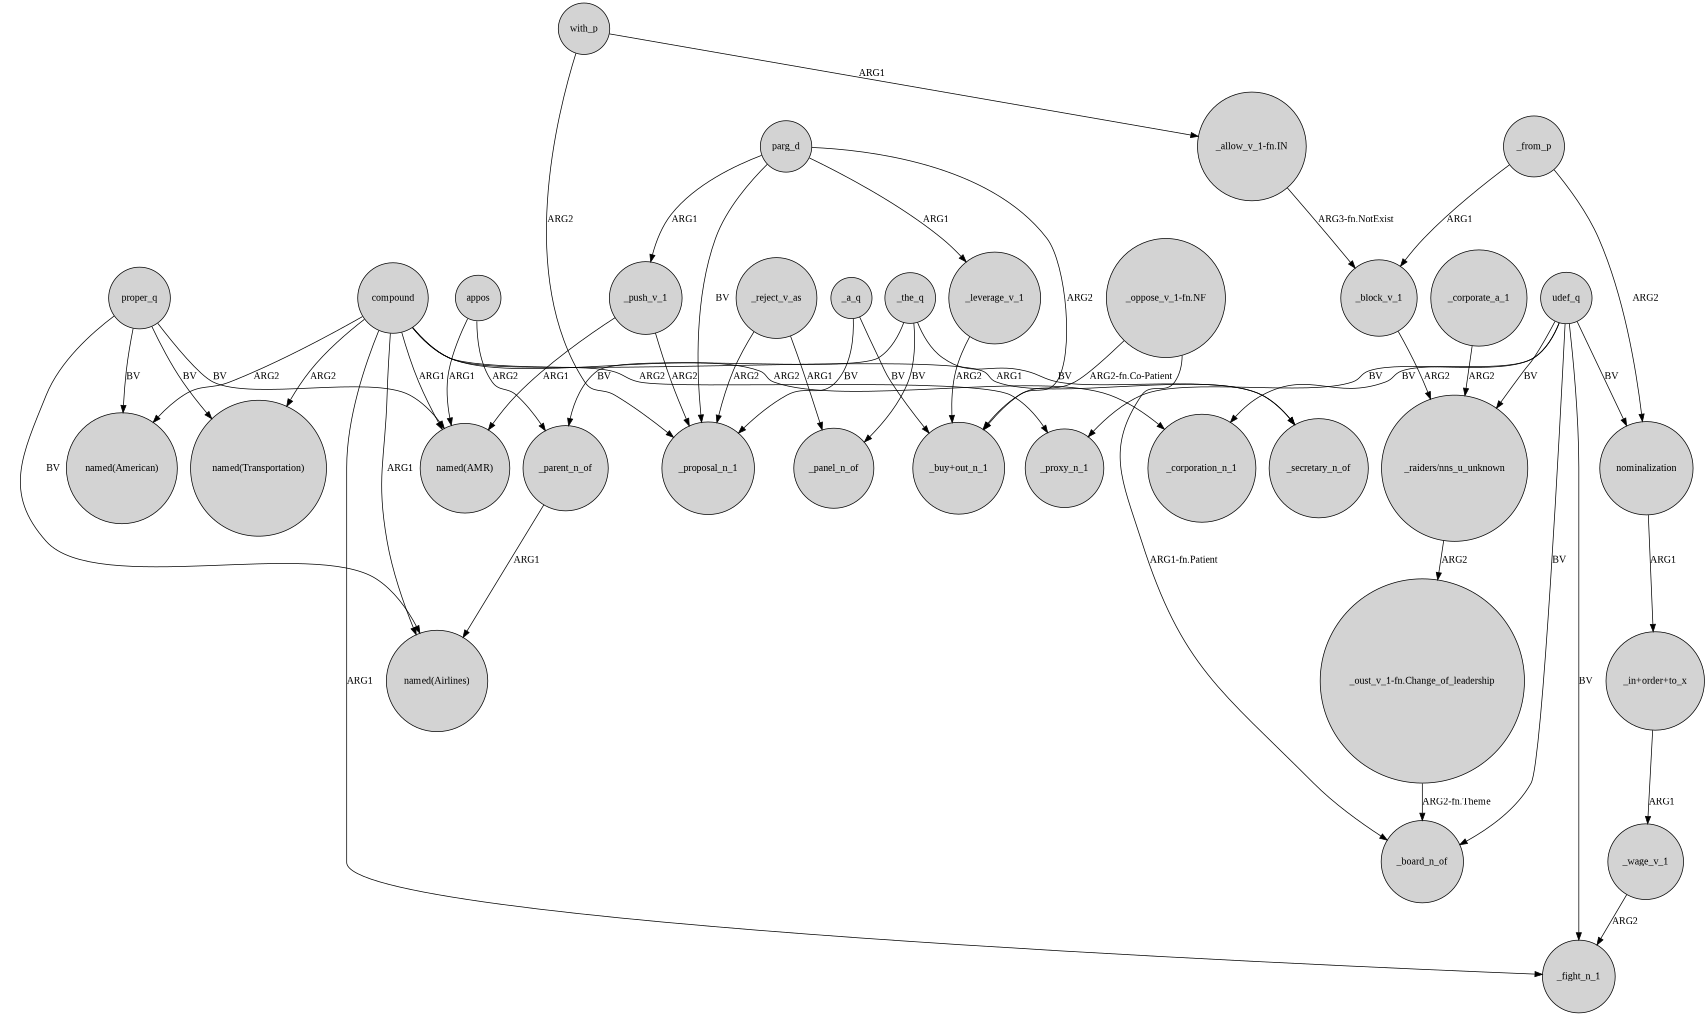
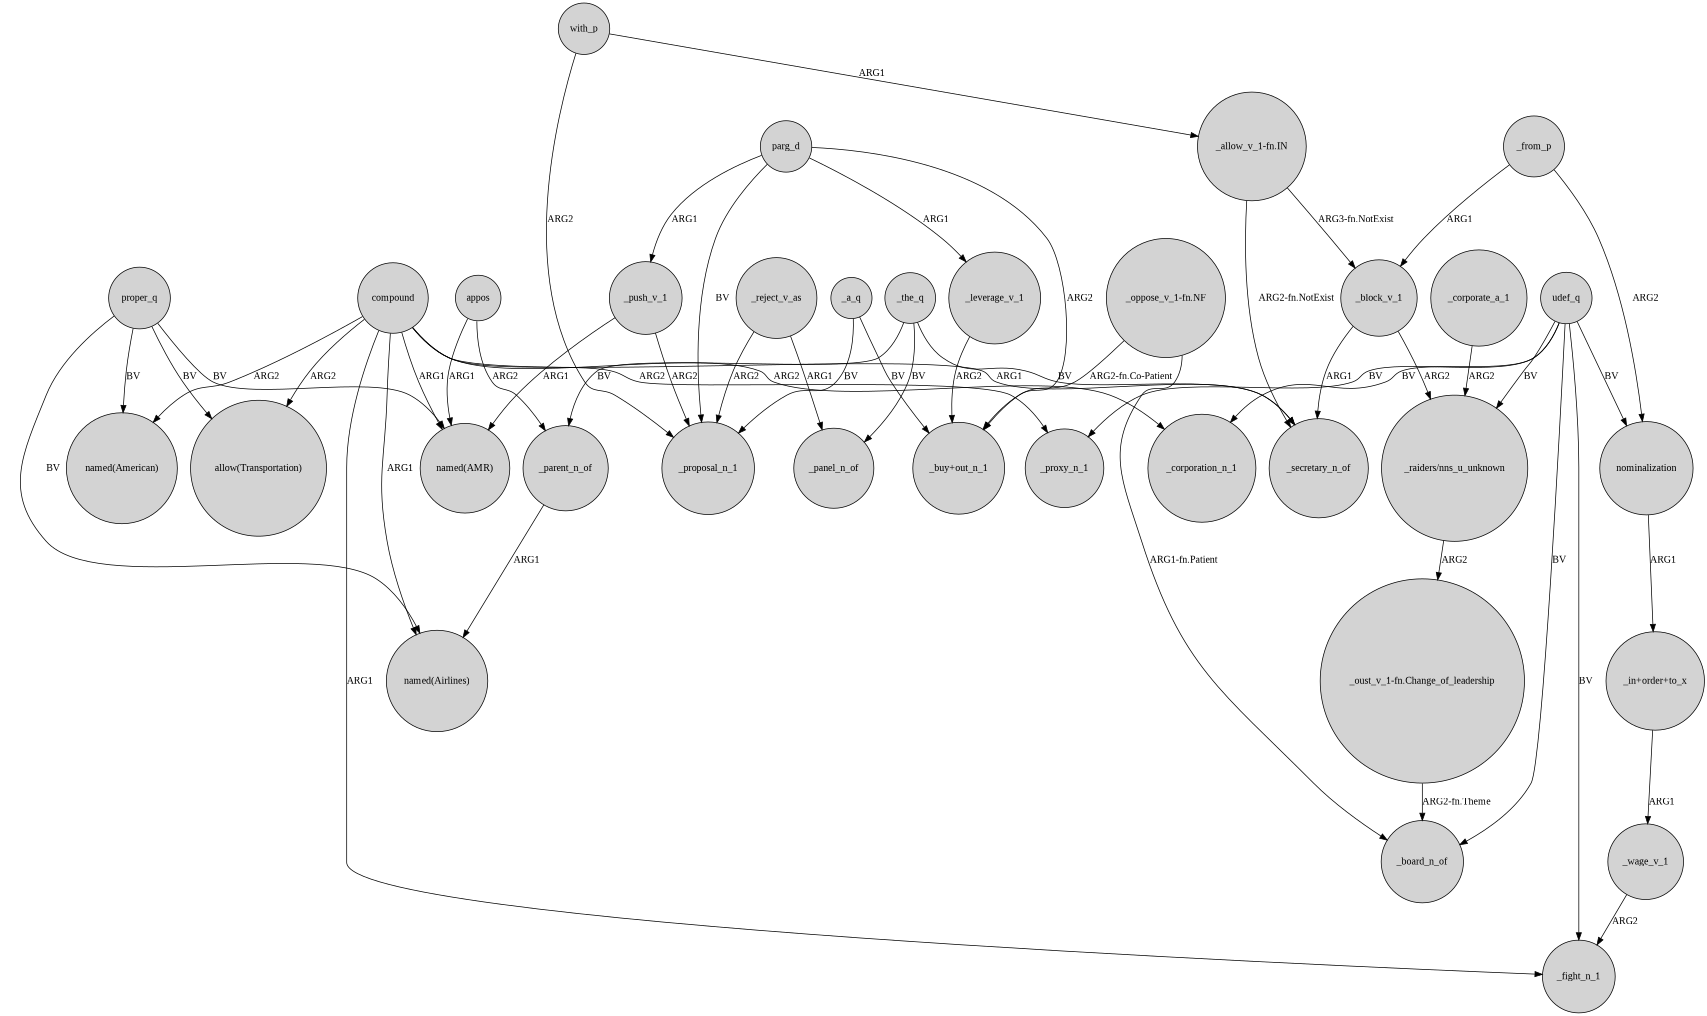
  digraph {
    fontname="Liberation Serif"
    node [fontname="Liberation Serif" shape=circle style=filled]
    edge [fontname="Liberation Serif"]
    proper_q
-   "named(Transportation)"
+   "named(Transportation)" [label="allow(Transportation)"]
    "named(American)"
    "named(AMR)"
    "named(Airlines)"
    "_allow_v_1-fn.IN"
    _secretary_n_of
    _block_v_1
    "_raiders/nns_u_unknown"
    "_in+order+to_x"
    _wage_v_1
    "_oust_v_1-fn.Change_of_leadership"
    _board_n_of
    _fight_n_1
    compound
    _corporation_n_1
    _proxy_n_1
    _the_q
    _parent_n_of
    _panel_n_of
    _push_v_1
    _proposal_n_1
    appos
    udef_q
    nominalization
    parg_d
    "_buy+out_n_1"
    _leverage_v_1
    _reject_v_as
    _a_q
    "_oppose_v_1-fn.NF"
    with_p
    _from_p
    _corporate_a_1
    proper_q -> "named(Transportation)" [label=BV]
    proper_q -> "named(American)" [label=BV]
    proper_q -> "named(AMR)" [label=BV]
    proper_q -> "named(Airlines)" [label=BV]
+   "_allow_v_1-fn.IN" -> _secretary_n_of [label="ARG2-fn.NotExist"]
    "_allow_v_1-fn.IN" -> _block_v_1 [label="ARG3-fn.NotExist"]
+   _block_v_1 -> _secretary_n_of [label=ARG1]
    _block_v_1 -> "_raiders/nns_u_unknown" [label=ARG2]
    "_raiders/nns_u_unknown" -> "_oust_v_1-fn.Change_of_leadership" [label=ARG2]
    "_in+order+to_x" -> _wage_v_1 [label=ARG1]
    _wage_v_1 -> _fight_n_1 [label=ARG2]
    "_oust_v_1-fn.Change_of_leadership" -> _board_n_of [label="ARG2-fn.Theme"]
    compound -> "named(Transportation)" [label=ARG2]
    compound -> "named(American)" [label=ARG2]
    compound -> "named(AMR)" [label=ARG1]
    compound -> "named(Airlines)" [label=ARG1]
    compound -> _secretary_n_of [label=ARG1]
    compound -> _fight_n_1 [label=ARG1]
    compound -> _corporation_n_1 [label=ARG2]
    compound -> _proxy_n_1 [label=ARG2]
    _the_q -> _secretary_n_of [label=BV]
    _the_q -> _parent_n_of [label=BV]
    _the_q -> _panel_n_of [label=BV]
    _parent_n_of -> "named(Airlines)" [label=ARG1]
    _push_v_1 -> "named(AMR)" [label=ARG1]
    _push_v_1 -> _proposal_n_1 [label=ARG2]
    appos -> "named(AMR)" [label=ARG1]
    appos -> _parent_n_of [label=ARG2]
    udef_q -> "_raiders/nns_u_unknown" [label=BV]
    udef_q -> _board_n_of [label=BV]
    udef_q -> _fight_n_1 [label=BV]
    udef_q -> _corporation_n_1 [label=BV]
    udef_q -> _proxy_n_1 [label=BV]
    udef_q -> nominalization [label=BV]
    nominalization -> "_in+order+to_x" [label=ARG1]
    parg_d -> _push_v_1 [label=ARG1]
    parg_d -> _proposal_n_1 [label=BV]
    parg_d -> "_buy+out_n_1" [label=ARG2]
    parg_d -> _leverage_v_1 [label=ARG1]
    _leverage_v_1 -> "_buy+out_n_1" [label=ARG2]
    _reject_v_as -> _panel_n_of [label=ARG1]
    _reject_v_as -> _proposal_n_1 [label=ARG2]
    _a_q -> _proposal_n_1 [label=BV]
    _a_q -> "_buy+out_n_1" [label=BV]
    "_oppose_v_1-fn.NF" -> _board_n_of [label="ARG1-fn.Patient"]
    "_oppose_v_1-fn.NF" -> "_buy+out_n_1" [label="ARG2-fn.Co-Patient"]
    with_p -> "_allow_v_1-fn.IN" [label=ARG1]
    with_p -> _proposal_n_1 [label=ARG2]
    _from_p -> _block_v_1 [label=ARG1]
    _from_p -> nominalization [label=ARG2]
    _corporate_a_1 -> "_raiders/nns_u_unknown" [label=ARG2]
  }
